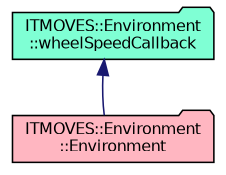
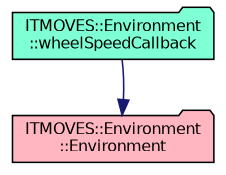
  digraph {
    rankdir=TB
    node [color=black fontname=Helvetica fontsize=10 shape=folder style=filled]
    n1 [fillcolor=aquamarine fontcolor=black height=0.2 label="ITMOVES::Environment\l::wheelSpeedCallback" width=0.4]
    n2 [fillcolor=lightpink height=0.2 label="ITMOVES::Environment\l::Environment" width=0.4]
-   n1 -> n2 [color=midnightblue dir=back fontname=Helvetica fontsize=10 labelfontname=Helvetica labelfontsize=10 style=solid]
+   n2 -> n1 [color=midnightblue dir=back fontname=Helvetica fontsize=10 labelfontname=Helvetica labelfontsize=10 style=solid]
  }
